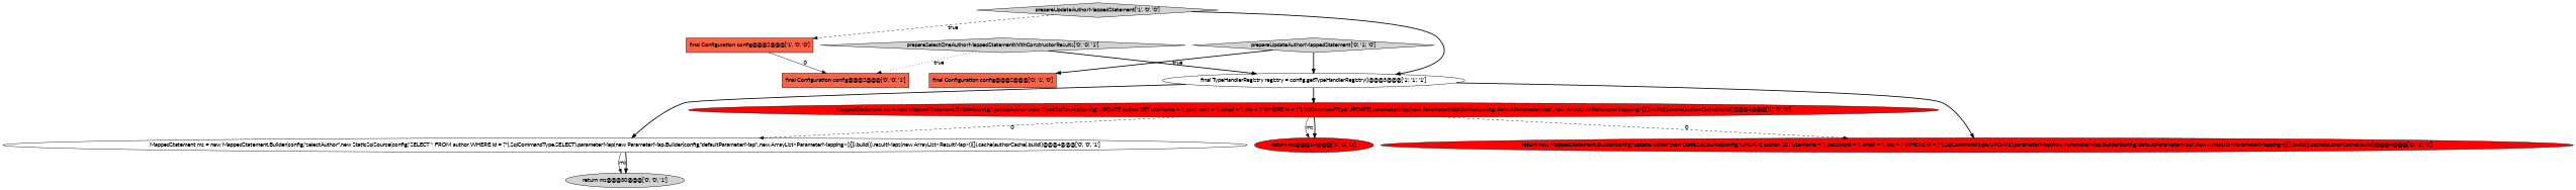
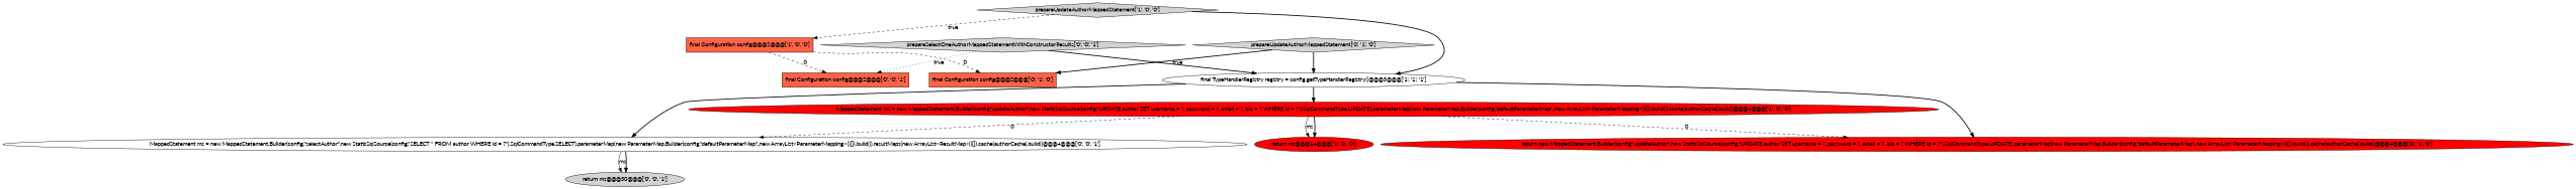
  digraph {
    fontname=Lato
    node [fillcolor=lightgray fontname=Lato shape=ellipse style=filled]
    edge [fontname=Lato style=bold]
    n1 [fillcolor=red label="MappedStatement ms = new MappedStatement.Builder(config,\"updateAuthor\",new StaticSqlSource(config,\"UPDATE author SET username = ?, password = ?, email = ?, bio = ? WHERE id = ?\"),SqlCommandType.UPDATE).parameterMap(new ParameterMap.Builder(config,\"defaultParameterMap\",,new ArrayList<ParameterMapping>(){}).build()).cache(authorCache).build()@@@4@@@['1', '0', '0']"]
    n2 [fillcolor=red label="return ms@@@14@@@['1', '0', '0']"]
    n3 [fillcolor=white label="MappedStatement ms = new MappedStatement.Builder(config,\"selectAuthor\",new StaticSqlSource(config,\"SELECT * FROM author WHERE id = ?\"),SqlCommandType.SELECT).parameterMap(new ParameterMap.Builder(config,\"defaultParameterMap\",,new ArrayList<ParameterMapping>(){}).build()).resultMaps(new ArrayList<ResultMap>(){}).cache(authorCache).build()@@@4@@@['0', '0', '1']"]
    n4 [fillcolor=red label="return new MappedStatement.Builder(config,\"updateAuthor\",new StaticSqlSource(config,\"UPDATE author SET username = ?, password = ?, email = ?, bio = ? WHERE id = ?\"),SqlCommandType.UPDATE).parameterMap(new ParameterMap.Builder(config,\"defaultParameterMap\",,new ArrayList<ParameterMapping>(){}).build()).cache(authorCache).build()@@@4@@@['0', '1', '0']"]
    n5 [label="return ms@@@30@@@['0', '0', '1']"]
    n6 [label="prepareSelectOneAuthorMappedStatementWithConstructorResults['0', '0', '1']" shape=diamond]
    n7 [fillcolor=white label="final TypeHandlerRegistry registry = config.getTypeHandlerRegistry()@@@3@@@['1', '1', '1']"]
    n8 [fillcolor=tomato label="final Configuration config@@@2@@@['0', '0', '1']" shape=box]
    n9 [fillcolor=tomato label="final Configuration config@@@2@@@['0', '1', '0']" shape=box]
    n10 [label="prepareUpdateAuthorMappedStatement['0', '1', '0']" shape=diamond]
    n11 [label="prepareUpdateAuthorMappedStatement['1', '0', '0']" shape=diamond]
    n12 [fillcolor=tomato label="final Configuration config@@@2@@@['1', '0', '0']" shape=box]
    n1 -> n2
    n1 -> n2 [label=ms style=solid]
    n1 -> n3 [label=0 style=dashed]
    n1 -> n4 [label=0 style=dashed]
    n3 -> n5 [label=ms style=solid]
    n3 -> n5
    n6 -> n7
    n6 -> n8 [label=true style=dotted]
    n7 -> n1
    n7 -> n3
    n7 -> n4
    n10 -> n7
    n10 -> n9 [label=true]
    n11 -> n7
    n11 -> n12 [label=true style=dashed]
-   n12 -> n8 [label=0 style=solid]
+   n12 -> n8 [label=0 style=dashed]
+   n12 -> n9 [label=0 style=dashed]
  }
